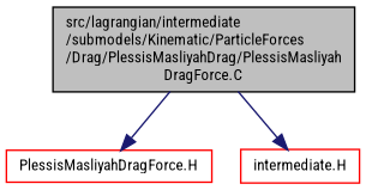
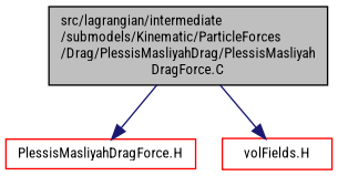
  digraph {
    fontname="Roboto Condensed"
    node [color=red fontname="Roboto Condensed" fontsize=10 shape=record]
    edge [color=midnightblue fontname="Roboto Condensed" fontsize=10 labelfontname=Helvetica labelfontsize=10 style=solid]
    n1 [color=black fillcolor=grey75 fontcolor=black height=0.2 label="src/lagrangian/intermediate\l/submodels/Kinematic/ParticleForces\l/Drag/PlessisMasliyahDrag/PlessisMasliyah\lDragForce.C" style=filled width=0.4]
    n2 [height=0.2 label="PlessisMasliyahDragForce.H" width=0.4]
-   n3 [height=0.2 label="intermediate.H" width=0.4]
+   n3 [height=0.2 label="volFields.H" width=0.4]
    n1 -> n2
    n1 -> n3
  }
